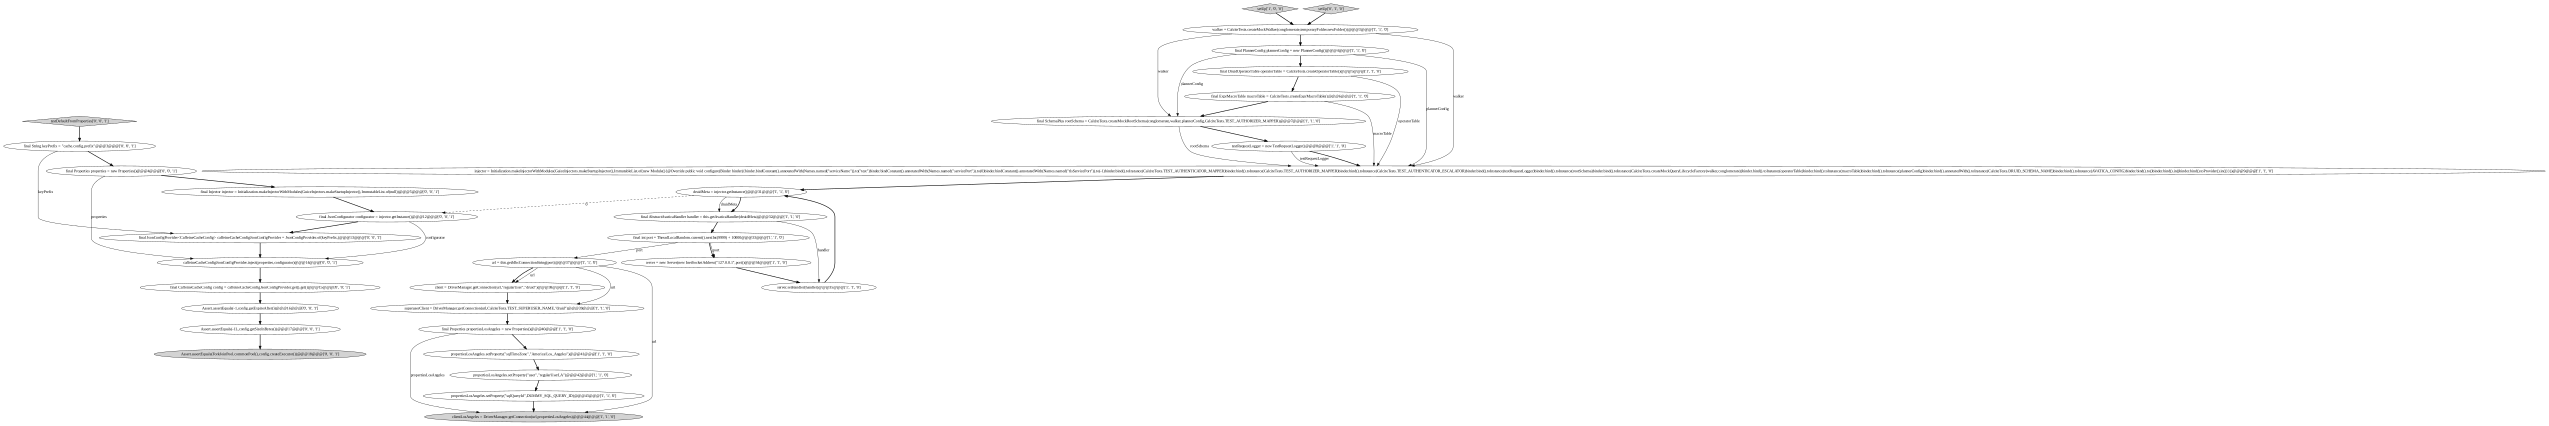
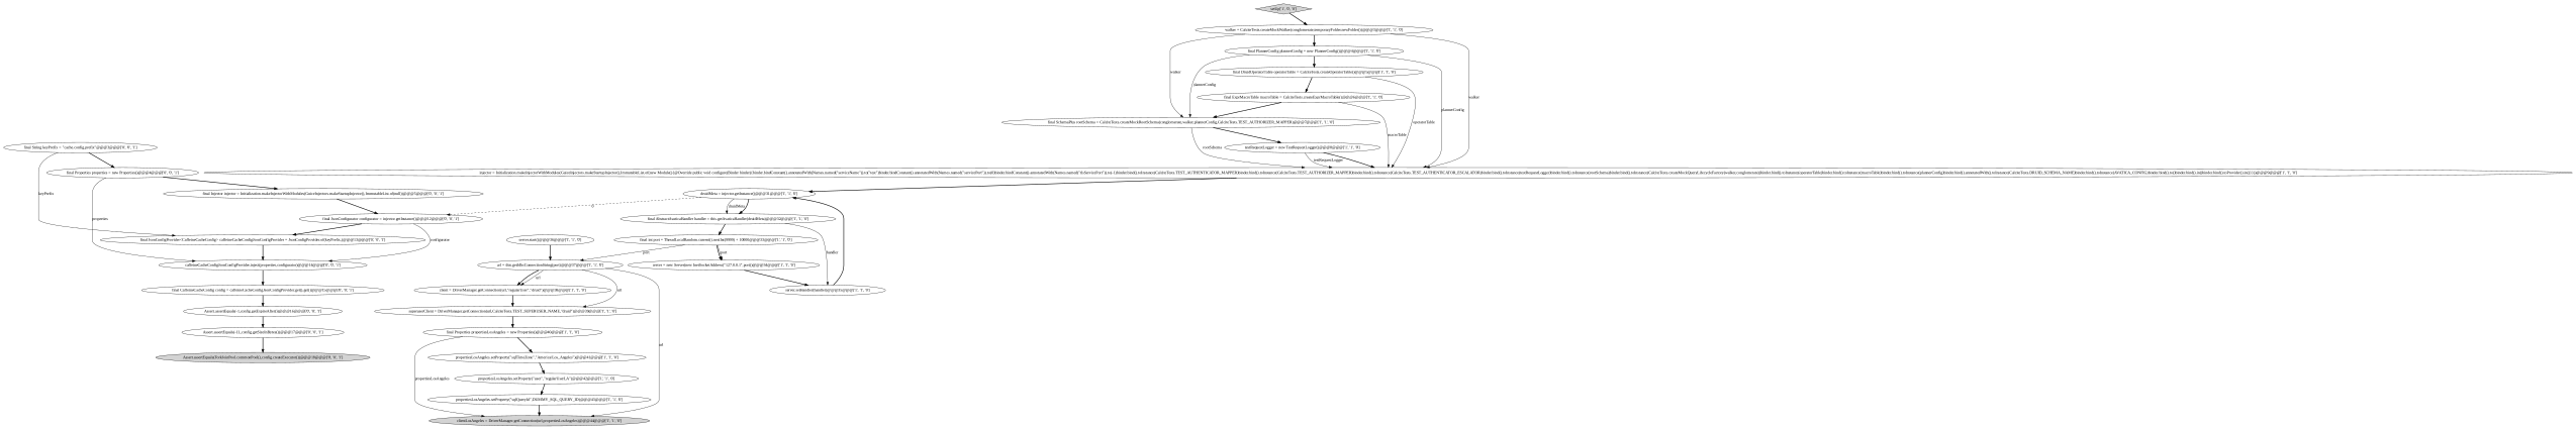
  digraph {
    fontname="Liberation Serif"
    node [fillcolor=white fontname="Liberation Serif" shape=ellipse style=filled]
    edge [fontname="Liberation Serif" style=bold]
    n1 [label="testRequestLogger = new TestRequestLogger()@@@8@@@['1', '1', '0']"]
    n2 [label="injector = Initialization.makeInjectorWithModules(GuiceInjectors.makeStartupInjector(),ImmutableList.of(new Module(){@Override public void configure(Binder binder){binder.bindConstant().annotatedWith(Names.named(\"serviceName\")).to(\"test\")binder.bindConstant().annotatedWith(Names.named(\"servicePort\")).to(0)binder.bindConstant().annotatedWith(Names.named(\"tlsServicePort\")).to(-1)binder.bind().toInstance(CalciteTests.TEST_AUTHENTICATOR_MAPPER)binder.bind().toInstance(CalciteTests.TEST_AUTHORIZER_MAPPER)binder.bind().toInstance(CalciteTests.TEST_AUTHENTICATOR_ESCALATOR)binder.bind().toInstance(testRequestLogger)binder.bind().toInstance(rootSchema)binder.bind().toInstance(CalciteTests.createMockQueryLifecycleFactory(walker,conglomerate))binder.bind().toInstance(operatorTable)binder.bind().toInstance(macroTable)binder.bind().toInstance(plannerConfig)binder.bind().annotatedWith().toInstance(CalciteTests.DRUID_SCHEMA_NAME)binder.bind().toInstance(AVATICA_CONFIG)binder.bind().to()binder.bind().in()binder.bind().toProvider().in()}}))@@@9@@@['1', '1', '0']"]
    n3 [label="druidMeta = injector.getInstance()@@@31@@@['1', '1', '0']"]
    n4 [label="final ExprMacroTable macroTable = CalciteTests.createExprMacroTable()@@@6@@@['1', '1', '0']"]
    n5 [label="final SchemaPlus rootSchema = CalciteTests.createMockRootSchema(conglomerate,walker,plannerConfig,CalciteTests.TEST_AUTHORIZER_MAPPER)@@@7@@@['1', '1', '0']"]
    n6 [fillcolor=lightgray label="Assert.assertEquals(ForkJoinPool.commonPool(),config.createExecutor())@@@18@@@['0', '0', '1']"]
    n7 [label="walker = CalciteTests.createMockWalker(conglomerate,temporaryFolder.newFolder())@@@3@@@['1', '1', '0']"]
    n8 [label="final PlannerConfig plannerConfig = new PlannerConfig()@@@4@@@['1', '1', '0']"]
    n9 [label="final DruidOperatorTable operatorTable = CalciteTests.createOperatorTable()@@@5@@@['1', '1', '0']"]
    n10 [label="final JsonConfigurator configurator = injector.getInstance()@@@12@@@['0', '0', '1']"]
    n11 [label="final AbstractAvaticaHandler handler = this.getAvaticaHandler(druidMeta)@@@32@@@['1', '1', '0']"]
    n12 [label="final int port = ThreadLocalRandom.current().nextInt(9999) + 10000@@@33@@@['1', '1', '0']"]
    n13 [label="url = this.getJdbcConnectionString(port)@@@37@@@['1', '1', '0']"]
    n14 [label="server = new Server(new InetSocketAddress(\"127.0.0.1\",port))@@@34@@@['1', '1', '0']"]
    n15 [label="client = DriverManager.getConnection(url,\"regularUser\",\"druid\")@@@38@@@['1', '1', '0']"]
    n16 [label="superuserClient = DriverManager.getConnection(url,CalciteTests.TEST_SUPERUSER_NAME,\"druid\")@@@39@@@['1', '1', '0']"]
    n17 [fillcolor=lightgray label="clientLosAngeles = DriverManager.getConnection(url,propertiesLosAngeles)@@@44@@@['1', '1', '0']"]
    n18 [label="server.setHandler(handler)@@@35@@@['1', '1', '0']"]
    n19 [label="final JsonConfigProvider<CaffeineCacheConfig> caffeineCacheConfigJsonConfigProvider = JsonConfigProvider.of(keyPrefix,)@@@13@@@['0', '0', '1']"]
    n20 [label="caffeineCacheConfigJsonConfigProvider.inject(properties,configurator)@@@14@@@['0', '0', '1']"]
    n21 [label="final CaffeineCacheConfig config = caffeineCacheConfigJsonConfigProvider.get().get()@@@15@@@['0', '0', '1']"]
    n22 [label="propertiesLosAngeles.setProperty(\"user\",\"regularUserLA\")@@@42@@@['1', '1', '0']"]
    n23 [label="propertiesLosAngeles.setProperty(\"sqlQueryId\",DUMMY_SQL_QUERY_ID)@@@43@@@['1', '1', '0']"]
    n24 [label="final Properties properties = new Properties()@@@4@@@['0', '0', '1']"]
    n25 [label="final Injector injector = Initialization.makeInjectorWithModules(GuiceInjectors.makeStartupInjector(),ImmutableList.of(null))@@@5@@@['0', '0', '1']"]
    n26 [fillcolor=lightgray label="setUp['1', '0', '0']" shape=diamond]
-   n27 [fillcolor=lightgray label="testDefaultFromProperties['0', '0', '1']" shape=diamond]
    n28 [label="final String keyPrefix = \"cache.config.prefix\"@@@3@@@['0', '0', '1']"]
    n29 [label="Assert.assertEquals(-1,config.getExpireAfter())@@@16@@@['0', '0', '1']"]
    n30 [label="propertiesLosAngeles.setProperty(\"sqlTimeZone\",\"America/Los_Angeles\")@@@41@@@['1', '1', '0']"]
    n31 [label="Assert.assertEquals(-1L,config.getSizeInBytes())@@@17@@@['0', '0', '1']"]
    n32 [label="final Properties propertiesLosAngeles = new Properties()@@@40@@@['1', '1', '0']"]
-   n34 [fillcolor=lightgray label="setUp['0', '1', '0']" shape=diamond]
+   n33 [label="server.start()@@@36@@@['1', '1', '0']"]
    n1 -> n2
    n1 -> n2 [label=testRequestLogger style=solid]
    n2 -> n3
    n3 -> n10 [label=0 style=dashed]
    n3 -> n11 [label=druidMeta style=solid]
    n3 -> n11
    n4 -> n2 [label=macroTable style=solid]
    n4 -> n5
    n5 -> n1
    n5 -> n2 [label=rootSchema style=solid]
    n7 -> n2 [label=walker style=solid]
    n7 -> n5 [label=walker style=solid]
    n7 -> n8
    n8 -> n2 [label=plannerConfig style=solid]
    n8 -> n5 [label=plannerConfig style=solid]
    n8 -> n9
    n9 -> n2 [label=operatorTable style=solid]
    n9 -> n4
    n10 -> n19
    n10 -> n20 [label=configurator style=solid]
    n11 -> n12
    n11 -> n18 [label=handler style=solid]
    n12 -> n13 [label=port style=solid]
    n12 -> n14 [label=port style=solid]
    n12 -> n14
    n13 -> n15 [label=url style=solid]
    n13 -> n15
    n13 -> n16 [label=url style=solid]
    n13 -> n17 [label=url style=solid]
    n14 -> n18
    n15 -> n16
    n16 -> n32
    n18 -> n3
    n19 -> n20
    n20 -> n21
    n21 -> n29
    n22 -> n23
    n23 -> n17
    n24 -> n20 [label=properties style=solid]
    n24 -> n25
    n25 -> n10
    n26 -> n7
-   n27 -> n28
    n28 -> n19 [label=keyPrefix style=solid]
    n28 -> n24
    n29 -> n31
    n30 -> n22
    n31 -> n6
    n32 -> n17 [label=propertiesLosAngeles style=solid]
    n32 -> n30
-   n34 -> n7
+   n33 -> n13
  }
